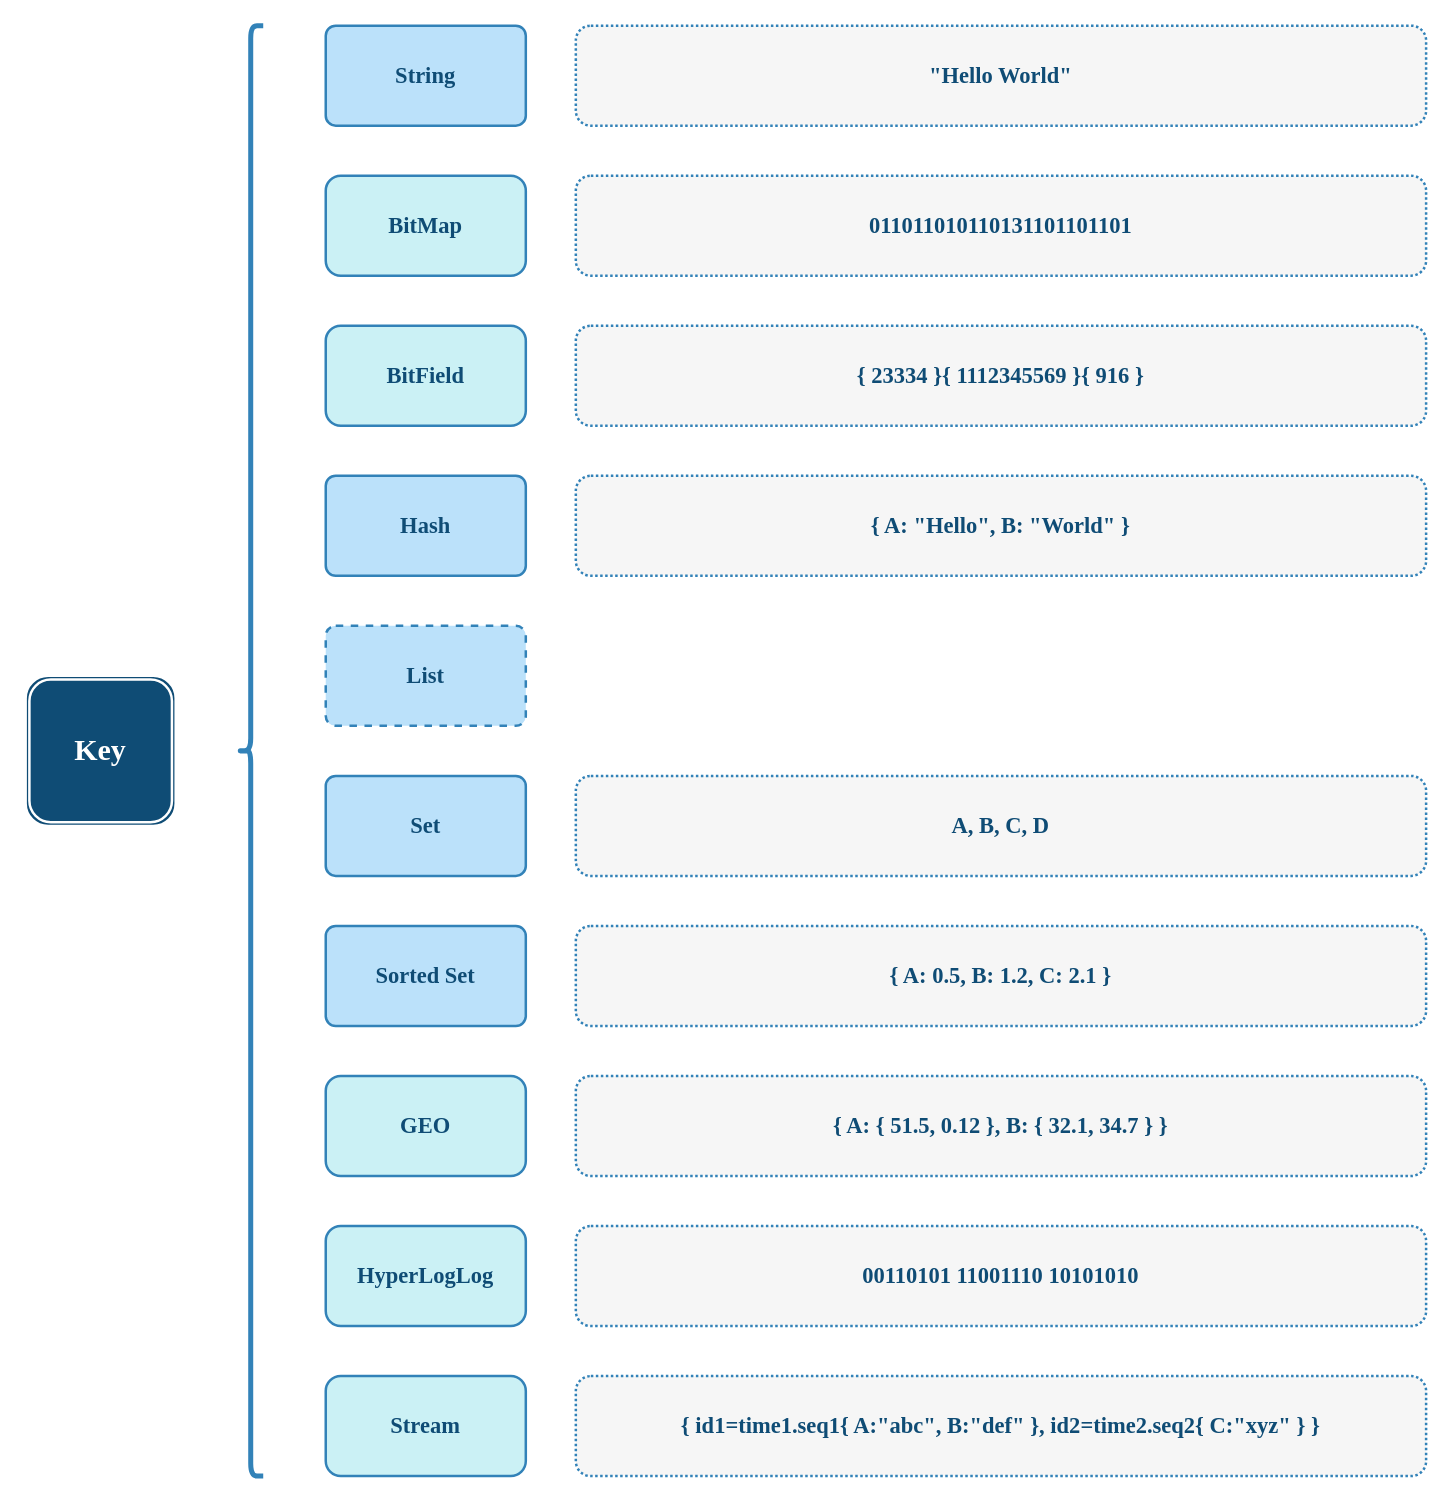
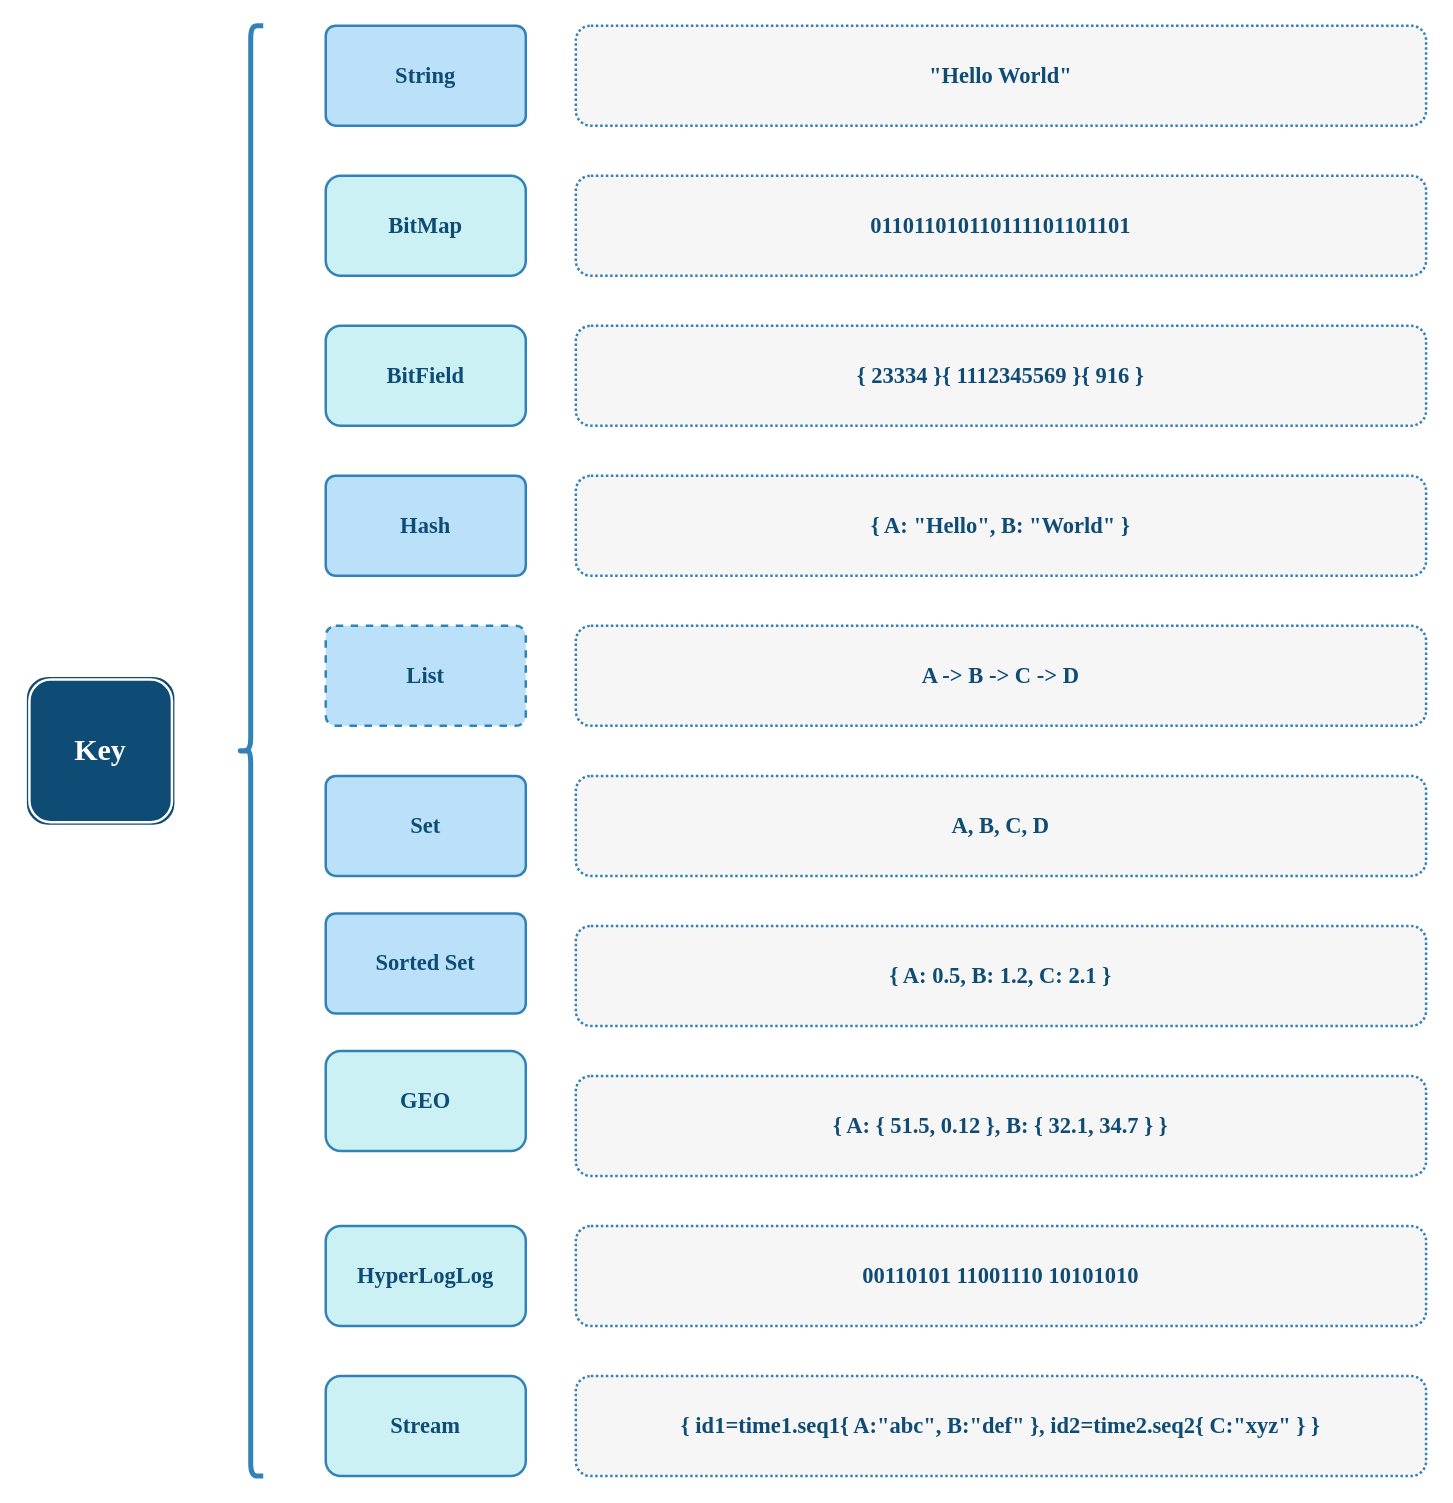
  <mxCell id="0" />
  <mxCell id="1" parent="0" />
  <mxCell id="2" value="HyperLogLog" style="rounded=1;whiteSpace=wrap;html=1;fontFamily=Comic Sans MS;fontStyle=1;labelBackgroundColor=none;fillColor=#CBF1F5;strokeColor=#3282B8;fontColor=#0F4C75;shadow=0;container=0;fontSize=18;verticalAlign=middle;strokeWidth=2;" parent="1" vertex="1"><mxGeometry x="260" y="980" width="160" height="80" as="geometry" /></mxCell>
  <mxCell id="3" value="String" style="rounded=1;arcSize=10;whiteSpace=wrap;html=1;align=center;fontColor=#0F4C75;strokeColor=#3282B8;fillColor=#BBE1FA;shadow=0;fontFamily=Comic Sans MS;fontSize=18;container=0;verticalAlign=middle;fontStyle=1;strokeWidth=2;" parent="1" vertex="1"><mxGeometry x="260" y="20" width="160" height="80" as="geometry" /></mxCell>
  <mxCell id="4" value="Hash" style="rounded=1;arcSize=10;whiteSpace=wrap;html=1;align=center;fontColor=#0F4C75;strokeColor=#3282B8;fillColor=#BBE1FA;shadow=0;fontFamily=Comic Sans MS;fontSize=18;container=0;verticalAlign=middle;fontStyle=1;strokeWidth=2;" parent="1" vertex="1"><mxGeometry x="260" y="380" width="160" height="80" as="geometry" /></mxCell>
  <mxCell id="5" value="List" style="rounded=1;arcSize=10;whiteSpace=wrap;html=1;align=center;fontColor=#0F4C75;strokeColor=#3282B8;fillColor=#BBE1FA;shadow=0;fontFamily=Comic Sans MS;fontSize=18;container=0;verticalAlign=middle;fontStyle=1;strokeWidth=2;dashed=1;" parent="1" vertex="1"><mxGeometry x="260" y="500" width="160" height="80" as="geometry" /></mxCell>
  <mxCell id="6" value="Set" style="rounded=1;arcSize=10;whiteSpace=wrap;html=1;align=center;fontColor=#0F4C75;strokeColor=#3282B8;fillColor=#BBE1FA;shadow=0;fontFamily=Comic Sans MS;fontSize=18;container=0;verticalAlign=middle;fontStyle=1;strokeWidth=2;" parent="1" vertex="1"><mxGeometry x="260" y="620" width="160" height="80" as="geometry" /></mxCell>
- <mxCell id="7" value="Sorted Set" style="rounded=1;arcSize=10;whiteSpace=wrap;html=1;align=center;fontColor=#0F4C75;strokeColor=#3282B8;fillColor=#BBE1FA;shadow=0;fontFamily=Comic Sans MS;fontSize=18;container=0;verticalAlign=middle;fontStyle=1;strokeWidth=2;" parent="1" vertex="1"><mxGeometry x="260" y="740" width="160" height="80" as="geometry" /></mxCell>
+ <mxCell id="7" value="Sorted Set" style="rounded=1;arcSize=10;whiteSpace=wrap;html=1;align=center;fontColor=#0F4C75;strokeColor=#3282B8;fillColor=#BBE1FA;shadow=0;fontFamily=Comic Sans MS;fontSize=18;container=0;verticalAlign=middle;fontStyle=1;strokeWidth=2;" parent="1" vertex="1"><mxGeometry x="260" y="730" width="160" height="80" as="geometry" /></mxCell>
  <mxCell id="8" value="BitMap" style="rounded=1;whiteSpace=wrap;html=1;fontFamily=Comic Sans MS;fontStyle=1;labelBackgroundColor=none;fillColor=#CBF1F5;strokeColor=#3282B8;fontColor=#0F4C75;shadow=0;container=0;fontSize=18;verticalAlign=middle;strokeWidth=2;" parent="1" vertex="1"><mxGeometry x="260" y="140" width="160" height="80" as="geometry" /></mxCell>
  <mxCell id="9" value="00110101 11001110 10101010" style="rounded=1;whiteSpace=wrap;html=1;strokeColor=#3282B8;fillColor=#F6F6F6;fontFamily=Comic Sans MS;fontStyle=1;container=0;fontColor=#0F4C75;shadow=0;fontSize=18;strokeWidth=2;dashed=1;dashPattern=1 1;" parent="1" vertex="1"><mxGeometry x="460" y="980" width="680" height="80" as="geometry" /></mxCell>
  <mxCell id="10" value="Stream" style="rounded=1;whiteSpace=wrap;html=1;fontFamily=Comic Sans MS;fontStyle=1;labelBackgroundColor=none;fillColor=#CBF1F5;strokeColor=#3282B8;fontColor=#0F4C75;shadow=0;container=0;fontSize=18;verticalAlign=middle;strokeWidth=2;" parent="1" vertex="1"><mxGeometry x="260" y="1100" width="160" height="80" as="geometry" /></mxCell>
  <mxCell id="11" value="{ id1=time1.seq1{ A:&quot;abc&quot;, B:&quot;def&quot; }, id2=time2.seq2{ C:&quot;xyz&quot; } }" style="rounded=1;whiteSpace=wrap;html=1;strokeColor=#3282B8;fillColor=#F6F6F6;fontFamily=Comic Sans MS;fontStyle=1;container=0;fontColor=#0F4C75;shadow=0;fontSize=18;strokeWidth=2;dashed=1;dashPattern=1 1;" parent="1" vertex="1"><mxGeometry x="460" y="1100" width="680" height="80" as="geometry" /></mxCell>
  <mxCell id="12" value="&quot;Hello World&quot;" style="rounded=1;whiteSpace=wrap;html=1;strokeColor=#3282B8;fillColor=#F6F6F6;fontFamily=Comic Sans MS;fontStyle=1;container=0;fontColor=#0F4C75;shadow=0;fontSize=18;strokeWidth=2;dashed=1;dashPattern=1 1;" parent="1" vertex="1"><mxGeometry x="460" y="20" width="680" height="80" as="geometry" /></mxCell>
- <mxCell id="13" value="011011010110131101101101" style="rounded=1;whiteSpace=wrap;html=1;strokeColor=#3282B8;fillColor=#F6F6F6;fontFamily=Comic Sans MS;fontStyle=1;container=0;fontColor=#0F4C75;shadow=0;fontSize=18;strokeWidth=2;dashed=1;dashPattern=1 1;" parent="1" vertex="1"><mxGeometry x="460" y="140" width="680" height="80" as="geometry" /></mxCell>
+ <mxCell id="13" value="011011010110111101101101" style="rounded=1;whiteSpace=wrap;html=1;strokeColor=#3282B8;fillColor=#F6F6F6;fontFamily=Comic Sans MS;fontStyle=1;container=0;fontColor=#0F4C75;shadow=0;fontSize=18;strokeWidth=2;dashed=1;dashPattern=1 1;" parent="1" vertex="1"><mxGeometry x="460" y="140" width="680" height="80" as="geometry" /></mxCell>
  <mxCell id="14" value="BitField" style="rounded=1;whiteSpace=wrap;html=1;fontFamily=Comic Sans MS;fontStyle=1;labelBackgroundColor=none;fillColor=#CBF1F5;strokeColor=#3282B8;fontColor=#0F4C75;shadow=0;container=0;fontSize=18;verticalAlign=middle;strokeWidth=2;" parent="1" vertex="1"><mxGeometry x="260" y="260" width="160" height="80" as="geometry" /></mxCell>
  <mxCell id="15" value="{ 23334 }{ 1112345569 }{ 916 }" style="rounded=1;whiteSpace=wrap;html=1;strokeColor=#3282B8;fillColor=#F6F6F6;fontFamily=Comic Sans MS;fontStyle=1;container=0;fontColor=#0F4C75;shadow=0;fontSize=18;strokeWidth=2;dashed=1;dashPattern=1 1;" parent="1" vertex="1"><mxGeometry x="460" y="260" width="680" height="80" as="geometry" /></mxCell>
  <mxCell id="16" value="{ A: &quot;Hello&quot;, B: &quot;World&quot; }" style="rounded=1;whiteSpace=wrap;html=1;strokeColor=#3282B8;fillColor=#F6F6F6;fontFamily=Comic Sans MS;fontStyle=1;container=0;fontColor=#0F4C75;shadow=0;fontSize=18;strokeWidth=2;dashed=1;dashPattern=1 1;" parent="1" vertex="1"><mxGeometry x="460" y="380" width="680" height="80" as="geometry" /></mxCell>
+ <mxCell id="17" value="A -&amp;gt; B -&amp;gt; C -&amp;gt; D" style="rounded=1;whiteSpace=wrap;html=1;strokeColor=#3282B8;fillColor=#F6F6F6;fontFamily=Comic Sans MS;fontStyle=1;container=0;fontColor=#0F4C75;shadow=0;fontSize=18;strokeWidth=2;dashed=1;dashPattern=1 1;" parent="1" vertex="1"><mxGeometry x="460" y="500" width="680" height="80" as="geometry" /></mxCell>
  <mxCell id="18" value="A, B, C, D" style="rounded=1;whiteSpace=wrap;html=1;strokeColor=#3282B8;fillColor=#F6F6F6;fontFamily=Comic Sans MS;fontStyle=1;container=0;fontColor=#0F4C75;shadow=0;fontSize=18;strokeWidth=2;dashed=1;dashPattern=1 1;" parent="1" vertex="1"><mxGeometry x="460" y="620" width="680" height="80" as="geometry" /></mxCell>
  <mxCell id="19" value="{ A: 0.5, B: 1.2, C: 2.1 }" style="rounded=1;whiteSpace=wrap;html=1;strokeColor=#3282B8;fillColor=#F6F6F6;fontFamily=Comic Sans MS;fontStyle=1;container=0;fontColor=#0F4C75;shadow=0;fontSize=18;strokeWidth=2;dashed=1;dashPattern=1 1;" parent="1" vertex="1"><mxGeometry x="460" y="740" width="680" height="80" as="geometry" /></mxCell>
- <mxCell id="20" value="GEO" style="rounded=1;whiteSpace=wrap;html=1;fontFamily=Comic Sans MS;fontStyle=1;labelBackgroundColor=none;fillColor=#CBF1F5;strokeColor=#3282B8;fontColor=#0F4C75;shadow=0;container=0;fontSize=18;verticalAlign=middle;strokeWidth=2;" parent="1" vertex="1"><mxGeometry x="260" y="860" width="160" height="80" as="geometry" /></mxCell>
+ <mxCell id="20" value="GEO" style="rounded=1;whiteSpace=wrap;html=1;fontFamily=Comic Sans MS;fontStyle=1;labelBackgroundColor=none;fillColor=#CBF1F5;strokeColor=#3282B8;fontColor=#0F4C75;shadow=0;container=0;fontSize=18;verticalAlign=middle;strokeWidth=2;" parent="1" vertex="1"><mxGeometry x="260" y="840" width="160" height="80" as="geometry" /></mxCell>
  <mxCell id="21" value="{ A: { 51.5, 0.12 }, B: { 32.1, 34.7 } }" style="rounded=1;whiteSpace=wrap;html=1;strokeColor=#3282B8;fillColor=#F6F6F6;fontFamily=Comic Sans MS;fontStyle=1;container=0;fontColor=#0F4C75;shadow=0;fontSize=18;strokeWidth=2;dashed=1;dashPattern=1 1;" parent="1" vertex="1"><mxGeometry x="460" y="860" width="680" height="80" as="geometry" /></mxCell>
  <mxCell id="22" value="Key" style="shape=ext;double=1;whiteSpace=wrap;html=1;aspect=fixed;rounded=1;shadow=0;strokeColor=#FFFFFF;strokeWidth=2;align=center;verticalAlign=middle;fontFamily=Comic Sans MS;fontSize=24;fontColor=#FFFFFF;fillColor=#0F4C75;fontStyle=1" parent="1" vertex="1"><mxGeometry x="20" y="540" width="120" height="120" as="geometry" /></mxCell>
  <mxCell id="23" value="" style="shape=curlyBracket;whiteSpace=wrap;html=1;rounded=1;labelPosition=left;verticalLabelPosition=middle;align=right;verticalAlign=middle;shadow=0;strokeColor=#3282B8;strokeWidth=4;fontFamily=Comic Sans MS;fontSize=18;fontColor=#0F4C75;fillColor=#BBE1FA;" parent="1" vertex="1"><mxGeometry x="190" y="20" width="20" height="1160" as="geometry" /></mxCell>
